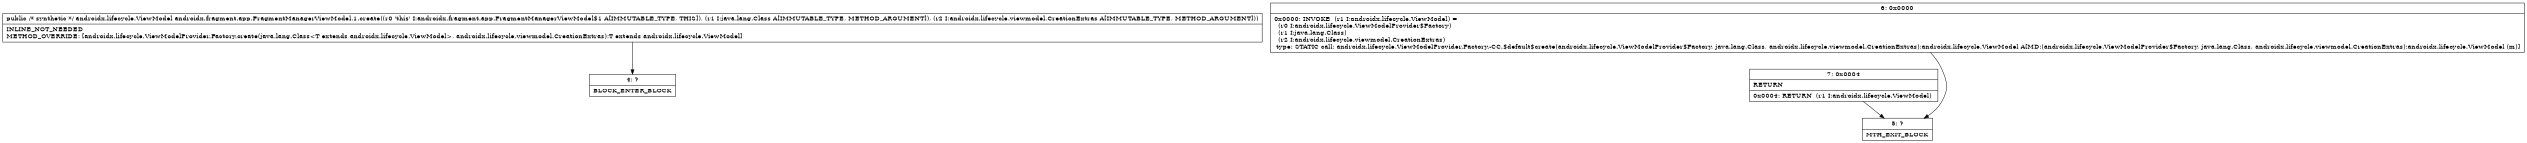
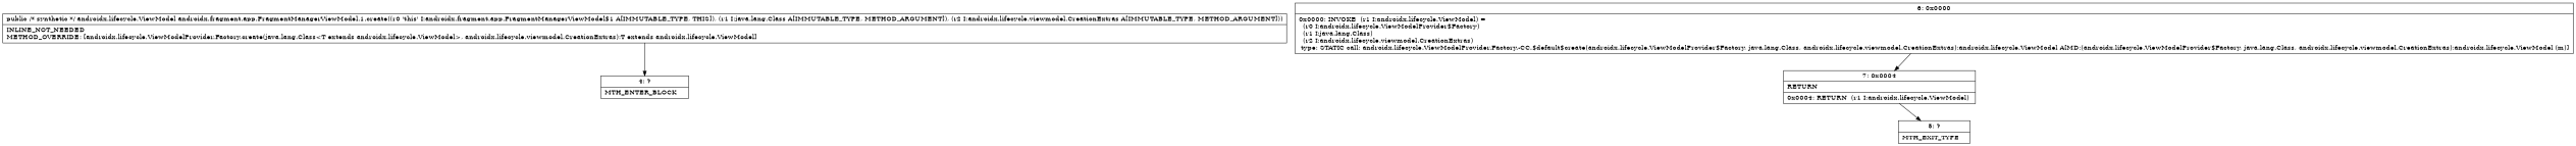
  digraph {
    node [shape=record]
-   n1 [label="{4\:\ ?|BLOCK_ENTER_BLOCK\l}"]
+   n1 [label="{4\:\ ?|MTH_ENTER_BLOCK\l}"]
    n2 [label="{6\:\ 0x0000|0x0000: INVOKE  (r1 I:androidx.lifecycle.ViewModel) = \l  (r0 I:androidx.lifecycle.ViewModelProvider$Factory)\l  (r1 I:java.lang.Class)\l  (r2 I:androidx.lifecycle.viewmodel.CreationExtras)\l type: STATIC call: androidx.lifecycle.ViewModelProvider.Factory.\-CC.$default$create(androidx.lifecycle.ViewModelProvider$Factory, java.lang.Class, androidx.lifecycle.viewmodel.CreationExtras):androidx.lifecycle.ViewModel A[MD:(androidx.lifecycle.ViewModelProvider$Factory, java.lang.Class, androidx.lifecycle.viewmodel.CreationExtras):androidx.lifecycle.ViewModel (m)]\l}"]
    n3 [label="{7\:\ 0x0004|RETURN\l|0x0004: RETURN  (r1 I:androidx.lifecycle.ViewModel) \l}"]
-   n4 [label="{5\:\ ?|MTH_EXIT_BLOCK\l}"]
+   n4 [label="{5\:\ ?|MTH_EXIT_TYPE\l}"]
    n5 [label="{public \/* synthetic *\/ androidx.lifecycle.ViewModel androidx.fragment.app.FragmentManagerViewModel.1.create((r0 'this' I:androidx.fragment.app.FragmentManagerViewModel$1 A[IMMUTABLE_TYPE, THIS]), (r1 I:java.lang.Class A[IMMUTABLE_TYPE, METHOD_ARGUMENT]), (r2 I:androidx.lifecycle.viewmodel.CreationExtras A[IMMUTABLE_TYPE, METHOD_ARGUMENT]))  | INLINE_NOT_NEEDED\lMETHOD_OVERRIDE: [androidx.lifecycle.ViewModelProvider.Factory.create(java.lang.Class\<T extends androidx.lifecycle.ViewModel\>, androidx.lifecycle.viewmodel.CreationExtras):T extends androidx.lifecycle.ViewModel]\l}"]
-   n2 -> n4
+   n2 -> n3
    n3 -> n4
    n5 -> n1
  }
